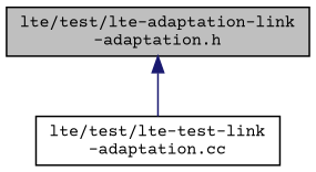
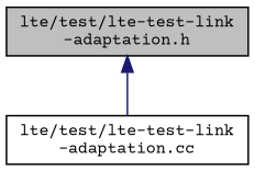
  digraph {
    fontname="Courier Prime"
    node [color=black fontname="Courier Prime" fontsize=10 shape=record style=filled]
-   n1 [fillcolor=grey75 fontcolor=black height=0.2 label="lte/test/lte-adaptation-link\l-adaptation.h" width=0.4]
+   n1 [fillcolor=grey75 fontcolor=black height=0.2 label="lte/test/lte-test-link\l-adaptation.h" width=0.4]
    n2 [fillcolor=white height=0.2 label="lte/test/lte-test-link\l-adaptation.cc" width=0.4]
    n1 -> n2 [color=midnightblue dir=back fontname="Courier Prime" fontsize=10 labelfontname=Helvetica labelfontsize=10 style=solid]
  }
